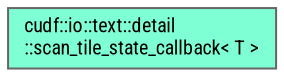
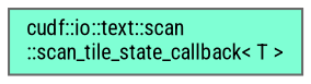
  digraph {
    rankdir=TB
    fontname="Roboto Condensed"
-   n1 [color=gray40 fillcolor=aquamarine fontname="Roboto Condensed" fontsize=10 height=0.2 label="cudf::io::text::detail\l::scan_tile_state_callback\< T \>" shape=box style=filled width=0.4]
+   n1 [color=gray40 fillcolor=aquamarine fontname="Roboto Condensed" fontsize=10 height=0.2 label="cudf::io::text::scan\l::scan_tile_state_callback\< T \>" shape=box style=filled width=0.4]
  }
